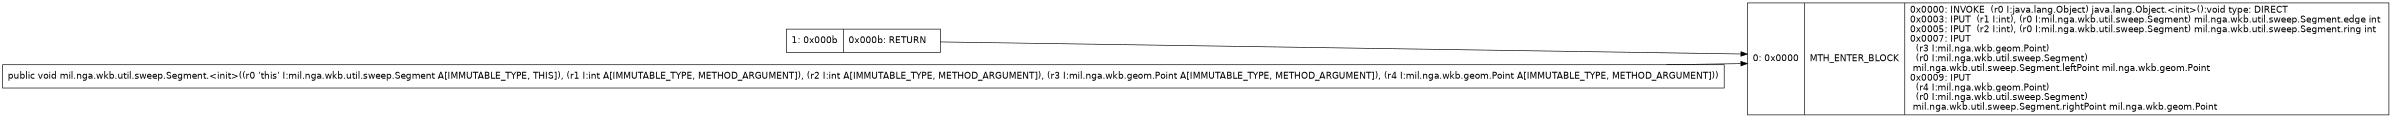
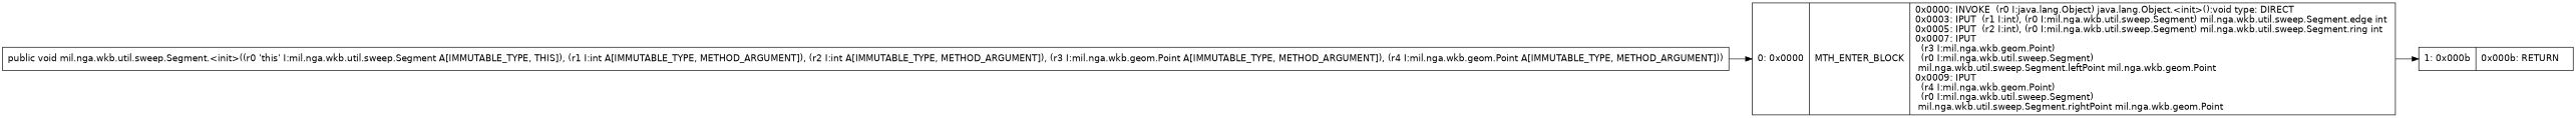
  digraph {
    rankdir=LR
    fontname="DejaVu Sans"
    node [shape=record fontname="DejaVu Sans"]
    edge [fontname="DejaVu Sans"]
    n1 [label="{0\:\ 0x0000|MTH_ENTER_BLOCK\l|0x0000: INVOKE  (r0 I:java.lang.Object) java.lang.Object.\<init\>():void type: DIRECT \l0x0003: IPUT  (r1 I:int), (r0 I:mil.nga.wkb.util.sweep.Segment) mil.nga.wkb.util.sweep.Segment.edge int \l0x0005: IPUT  (r2 I:int), (r0 I:mil.nga.wkb.util.sweep.Segment) mil.nga.wkb.util.sweep.Segment.ring int \l0x0007: IPUT  \l  (r3 I:mil.nga.wkb.geom.Point)\l  (r0 I:mil.nga.wkb.util.sweep.Segment)\l mil.nga.wkb.util.sweep.Segment.leftPoint mil.nga.wkb.geom.Point \l0x0009: IPUT  \l  (r4 I:mil.nga.wkb.geom.Point)\l  (r0 I:mil.nga.wkb.util.sweep.Segment)\l mil.nga.wkb.util.sweep.Segment.rightPoint mil.nga.wkb.geom.Point \l}"]
    n2 [label="{1\:\ 0x000b|0x000b: RETURN   \l}"]
    n3 [label="{public void mil.nga.wkb.util.sweep.Segment.\<init\>((r0 'this' I:mil.nga.wkb.util.sweep.Segment A[IMMUTABLE_TYPE, THIS]), (r1 I:int A[IMMUTABLE_TYPE, METHOD_ARGUMENT]), (r2 I:int A[IMMUTABLE_TYPE, METHOD_ARGUMENT]), (r3 I:mil.nga.wkb.geom.Point A[IMMUTABLE_TYPE, METHOD_ARGUMENT]), (r4 I:mil.nga.wkb.geom.Point A[IMMUTABLE_TYPE, METHOD_ARGUMENT])) }"]
-   n2 -> n1
+   n1 -> n2
    n3 -> n1
  }
